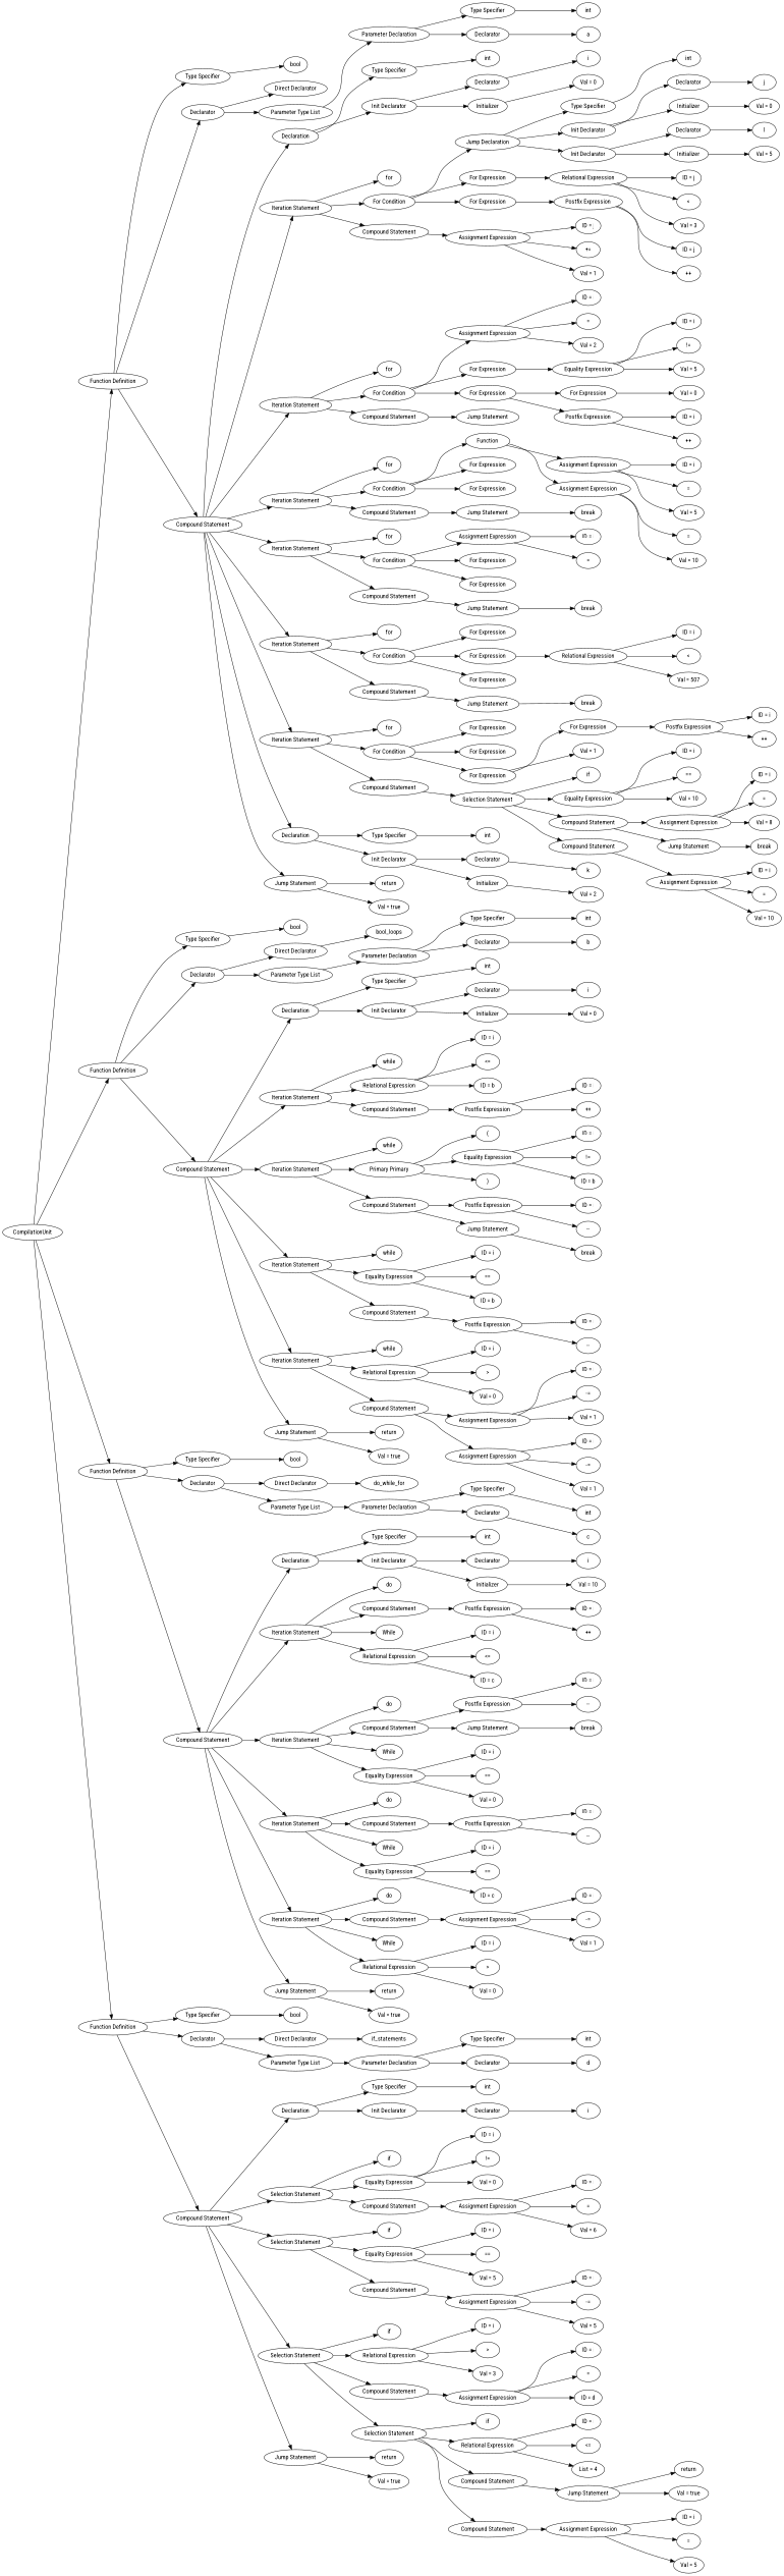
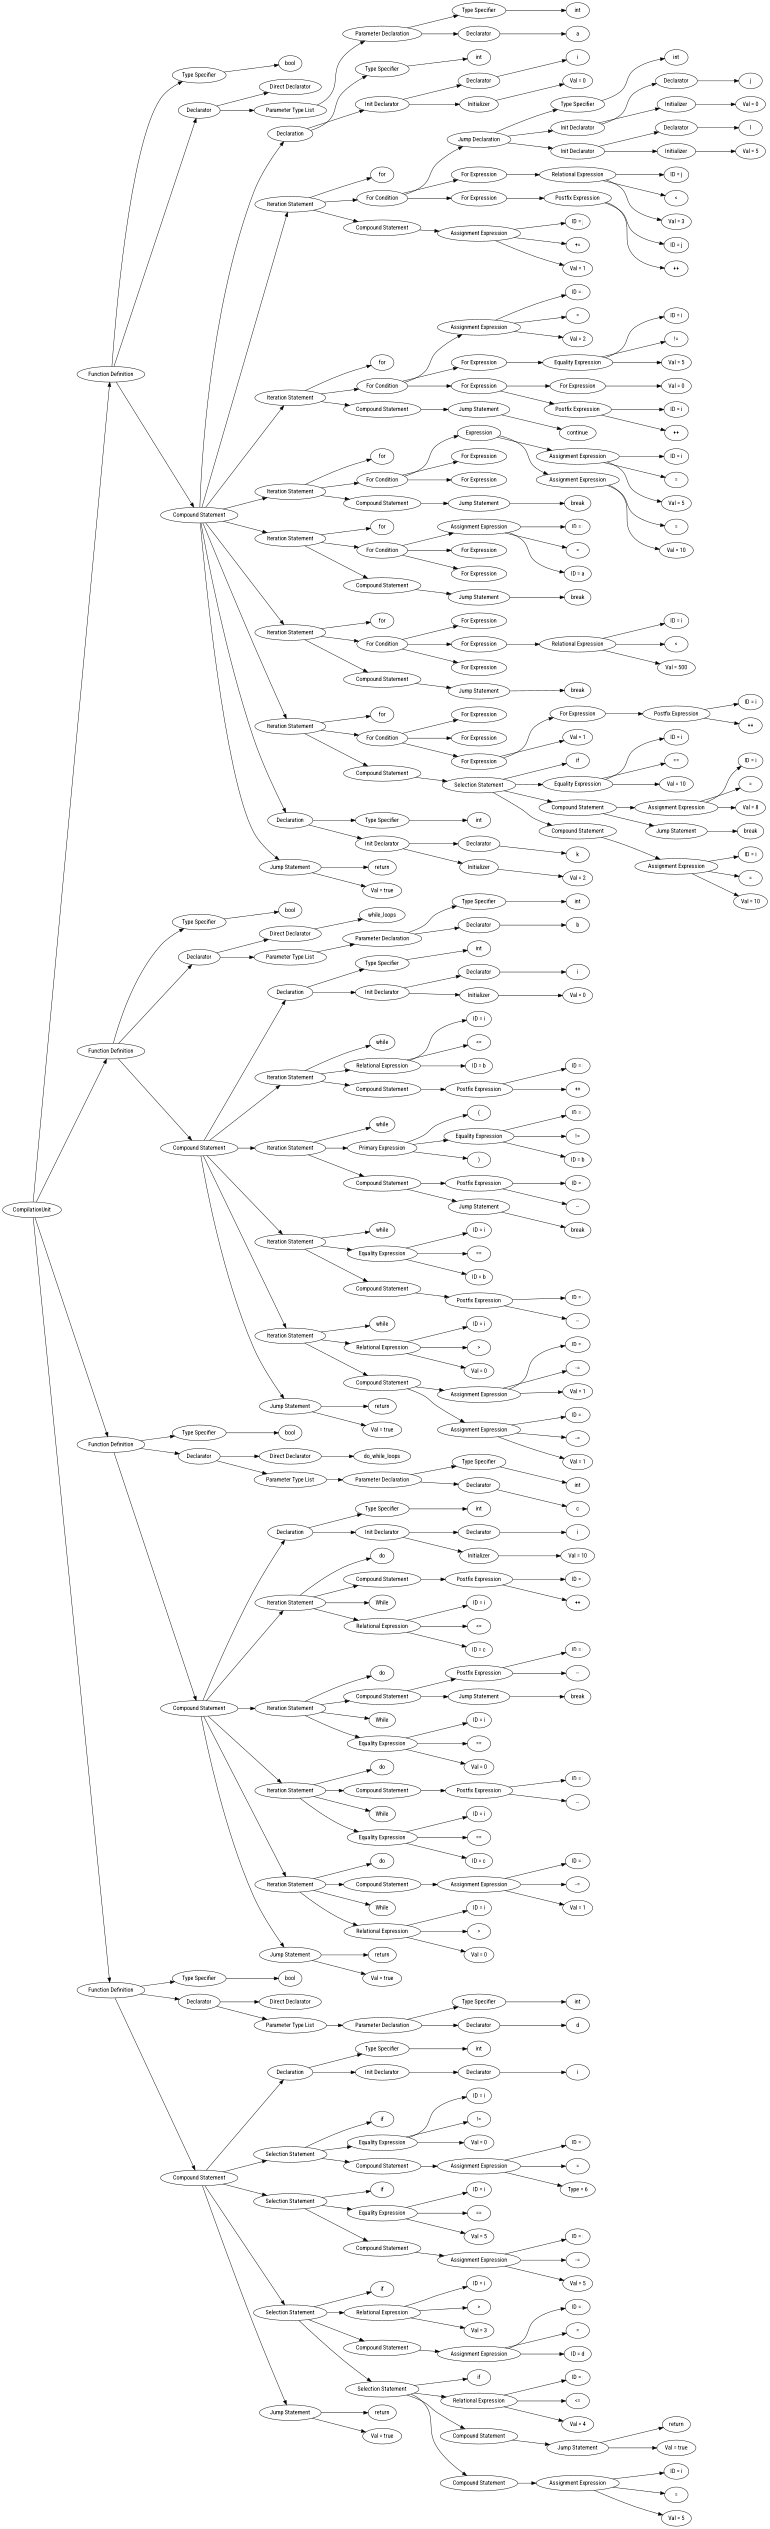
  digraph {
    fontname="Roboto Condensed"
    rankdir=LR
    node [fontname="Roboto Condensed"]
    edge [fontname="Roboto Condensed"]
    n1 [label=CompilationUnit]
    n2 [label="Function Definition"]
    n3 [label="Function Definition"]
    n4 [label="Function Definition"]
    n5 [label="Function Definition"]
    n6 [label="Type Specifier"]
    n7 [label=Declarator]
    n8 [label="Compound Statement"]
    n9 [label="Type Specifier"]
    n10 [label=Declarator]
    n11 [label="Compound Statement"]
    n12 [label="Type Specifier"]
    n13 [label=Declarator]
    n14 [label="Compound Statement"]
    n15 [label="Type Specifier"]
    n16 [label=Declarator]
    n17 [label="Compound Statement"]
    n18 [label=bool]
    n19 [label="Direct Declarator"]
    n20 [label="Parameter Type List"]
    n21 [label=Declaration]
    n22 [label="Iteration Statement"]
    n23 [label="Iteration Statement"]
    n24 [label="Iteration Statement"]
    n25 [label="Iteration Statement"]
    n26 [label="Iteration Statement"]
    n27 [label="Iteration Statement"]
    n28 [label=Declaration]
    n29 [label="Jump Statement"]
    n30 [label="Parameter Declaration"]
    n31 [label="Type Specifier"]
    n32 [label=Declarator]
    n33 [label=int]
    n34 [label=a]
    n35 [label="Type Specifier"]
    n36 [label="Init Declarator"]
    n37 [label=for]
    n38 [label="For Condition"]
    n39 [label="Compound Statement"]
    n40 [label=for]
    n41 [label="For Condition"]
    n42 [label="Compound Statement"]
    n43 [label=for]
    n44 [label="For Condition"]
    n45 [label="Compound Statement"]
    n46 [label=for]
    n47 [label="For Condition"]
    n48 [label="Compound Statement"]
    n49 [label=for]
    n50 [label="For Condition"]
    n51 [label="Compound Statement"]
    n52 [label=for]
    n53 [label="For Condition"]
    n54 [label="Compound Statement"]
    n55 [label="Type Specifier"]
    n56 [label="Init Declarator"]
    n57 [label=return]
    n58 [label="Val = true"]
    n59 [label=int]
    n60 [label=Declarator]
    n61 [label=Initializer]
    n62 [label=i]
    n63 [label="Val = 0"]
    n64 [label="Jump Declaration"]
    n65 [label="For Expression"]
    n66 [label="For Expression"]
    n67 [label="Assignment Expression"]
    n68 [label="Type Specifier"]
    n69 [label="Init Declarator"]
    n70 [label="Init Declarator"]
    n71 [label="Relational Expression"]
    n72 [label="Postfix Expression"]
    n73 [label=int]
    n74 [label=Declarator]
    n75 [label=Initializer]
    n76 [label=Declarator]
    n77 [label=Initializer]
    n78 [label=j]
    n79 [label="Val = 0"]
    n80 [label=l]
    n81 [label="Val = 5"]
    n82 [label="ID = j"]
    n83 [label="<"]
    n84 [label="Val = 3"]
    n85 [label="ID = j"]
    n86 [label="++"]
    n87 [label="ID = j"]
    n88 [label="+="]
    n89 [label="Val = 1"]
    n90 [label="Assignment Expression"]
    n91 [label="For Expression"]
    n92 [label="For Expression"]
    n93 [label="Jump Statement"]
    n94 [label="ID = i"]
    n95 [label="="]
    n96 [label="Val = 2"]
    n97 [label="Equality Expression"]
    n98 [label="For Expression"]
    n99 [label="Postfix Expression"]
    n100 [label="ID = i"]
    n101 [label="!="]
    n102 [label="Val = 5"]
    n103 [label="Val = 0"]
    n104 [label="ID = i"]
    n105 [label="++"]
-   n107 [label=Function]
+   n106 [label=continue]
+   n107 [label=Expression]
    n108 [label="For Expression"]
    n109 [label="For Expression"]
    n110 [label="Jump Statement"]
    n111 [label="Assignment Expression"]
    n112 [label="Assignment Expression"]
    n113 [label="ID = i"]
    n114 [label="="]
    n115 [label="Val = 5"]
    n116 [label="="]
    n117 [label="Val = 10"]
    n118 [label=break]
    n119 [label="Assignment Expression"]
    n120 [label="For Expression"]
    n121 [label="For Expression"]
    n122 [label="Jump Statement"]
    n123 [label="ID = i"]
    n124 [label="="]
+   n125 [label="ID = a"]
    n126 [label=break]
    n127 [label="For Expression"]
    n128 [label="For Expression"]
    n129 [label="For Expression"]
    n130 [label="Jump Statement"]
    n131 [label="Relational Expression"]
    n132 [label="ID = i"]
    n133 [label="<"]
-   n134 [label="Val = 507"]
+   n134 [label="Val = 500"]
    n135 [label=break]
    n136 [label="For Expression"]
    n137 [label="For Expression"]
    n138 [label="For Expression"]
    n139 [label="Selection Statement"]
    n140 [label="For Expression"]
    n141 [label="Val = 1"]
    n142 [label="Postfix Expression"]
    n143 [label="ID = i"]
    n144 [label="++"]
    n145 [label=if]
    n146 [label="Equality Expression"]
    n147 [label="Compound Statement"]
    n148 [label="Compound Statement"]
    n149 [label="ID = i"]
    n150 [label="=="]
    n151 [label="Val = 10"]
    n152 [label="Assignment Expression"]
    n153 [label="Jump Statement"]
    n154 [label="Assignment Expression"]
    n155 [label="ID = i"]
    n156 [label="="]
    n157 [label="Val = 8"]
    n158 [label=break]
    n159 [label="ID = i"]
    n160 [label="="]
    n161 [label="Val = 10"]
    n162 [label=int]
    n163 [label=Declarator]
    n164 [label=Initializer]
    n165 [label=k]
    n166 [label="Val = 2"]
    n167 [label=bool]
    n168 [label="Direct Declarator"]
    n169 [label="Parameter Type List"]
    n170 [label=Declaration]
    n171 [label="Iteration Statement"]
    n172 [label="Iteration Statement"]
    n173 [label="Iteration Statement"]
    n174 [label="Iteration Statement"]
    n175 [label="Jump Statement"]
-   n176 [label=bool_loops]
+   n176 [label=while_loops]
    n177 [label="Parameter Declaration"]
    n178 [label="Type Specifier"]
    n179 [label=Declarator]
    n180 [label=int]
    n181 [label=b]
    n182 [label="Type Specifier"]
    n183 [label="Init Declarator"]
    n184 [label=while]
    n185 [label="Relational Expression"]
    n186 [label="Compound Statement"]
    n187 [label=while]
-   n188 [label="Primary Primary"]
+   n188 [label="Primary Expression"]
    n189 [label="Compound Statement"]
    n190 [label=while]
    n191 [label="Equality Expression"]
    n192 [label="Compound Statement"]
    n193 [label=while]
    n194 [label="Relational Expression"]
    n195 [label="Compound Statement"]
    n196 [label=return]
    n197 [label="Val = true"]
    n198 [label=int]
    n199 [label=Declarator]
    n200 [label=Initializer]
    n201 [label=i]
    n202 [label="Val = 0"]
    n203 [label="ID = i"]
    n204 [label="<="]
    n205 [label="ID = b"]
    n206 [label="Postfix Expression"]
    n207 [label="ID = i"]
    n208 [label="++"]
    n209 [label="("]
    n210 [label="Equality Expression"]
    n211 [label=")"]
    n212 [label="Postfix Expression"]
    n213 [label="Jump Statement"]
    n214 [label="ID = i"]
    n215 [label="!="]
    n216 [label="ID = b"]
    n217 [label="ID = i"]
    n218 [label="--"]
    n219 [label=break]
    n220 [label="ID = i"]
    n221 [label="=="]
    n222 [label="ID = b"]
    n223 [label="Postfix Expression"]
    n224 [label="ID = i"]
    n225 [label="--"]
    n226 [label="ID = i"]
    n227 [label=">"]
    n228 [label="Val = 0"]
    n229 [label="Assignment Expression"]
    n230 [label="Assignment Expression"]
    n231 [label="ID = i"]
    n232 [label="-="]
    n233 [label="Val = 1"]
    n234 [label="ID = i"]
    n235 [label="-="]
    n236 [label="Val = 1"]
    n237 [label=bool]
    n238 [label="Direct Declarator"]
    n239 [label="Parameter Type List"]
    n240 [label=Declaration]
    n241 [label="Iteration Statement"]
    n242 [label="Iteration Statement"]
    n243 [label="Iteration Statement"]
    n244 [label="Iteration Statement"]
    n245 [label="Jump Statement"]
-   n246 [label=do_while_for]
+   n246 [label=do_while_loops]
    n247 [label="Parameter Declaration"]
    n248 [label="Type Specifier"]
    n249 [label=Declarator]
    n250 [label=int]
    n251 [label=c]
    n252 [label="Type Specifier"]
    n253 [label="Init Declarator"]
    n254 [label=do]
    n255 [label="Compound Statement"]
    n256 [label=While]
    n257 [label="Relational Expression"]
    n258 [label=do]
    n259 [label="Compound Statement"]
    n260 [label=While]
    n261 [label="Equality Expression"]
    n262 [label=do]
    n263 [label="Compound Statement"]
    n264 [label=While]
    n265 [label="Equality Expression"]
    n266 [label=do]
    n267 [label="Compound Statement"]
    n268 [label=While]
    n269 [label="Relational Expression"]
    n270 [label=return]
    n271 [label="Val = true"]
    n272 [label=int]
    n273 [label=Declarator]
    n274 [label=Initializer]
    n275 [label=i]
    n276 [label="Val = 10"]
    n277 [label="Postfix Expression"]
    n278 [label="ID = i"]
    n279 [label="<="]
    n280 [label="ID = c"]
    n281 [label="ID = i"]
    n282 [label="++"]
    n283 [label="Postfix Expression"]
    n284 [label="Jump Statement"]
    n285 [label="ID = i"]
    n286 [label="=="]
    n287 [label="Val = 0"]
    n288 [label="ID = i"]
    n289 [label="--"]
    n290 [label=break]
    n291 [label="Postfix Expression"]
    n292 [label="ID = i"]
    n293 [label="=="]
    n294 [label="ID = c"]
    n295 [label="ID = i"]
    n296 [label="--"]
    n297 [label="Assignment Expression"]
    n298 [label="ID = i"]
    n299 [label=">"]
    n300 [label="Val = 0"]
    n301 [label="ID = i"]
    n302 [label="-="]
    n303 [label="Val = 1"]
    n304 [label=bool]
    n305 [label="Direct Declarator"]
    n306 [label="Parameter Type List"]
    n307 [label=Declaration]
    n308 [label="Selection Statement"]
    n309 [label="Selection Statement"]
    n310 [label="Selection Statement"]
    n311 [label="Jump Statement"]
-   n312 [label=if_statements]
    n313 [label="Parameter Declaration"]
    n314 [label="Type Specifier"]
    n315 [label=Declarator]
    n316 [label=int]
    n317 [label=d]
    n318 [label="Type Specifier"]
    n319 [label="Init Declarator"]
    n320 [label=if]
    n321 [label="Equality Expression"]
    n322 [label="Compound Statement"]
    n323 [label=if]
    n324 [label="Equality Expression"]
    n325 [label="Compound Statement"]
    n326 [label=if]
    n327 [label="Relational Expression"]
    n328 [label="Compound Statement"]
    n329 [label="Selection Statement"]
    n330 [label=return]
    n331 [label="Val = true"]
    n332 [label=int]
    n333 [label=Declarator]
    n334 [label=i]
    n335 [label="ID = i"]
    n336 [label="!="]
    n337 [label="Val = 0"]
    n338 [label="Assignment Expression"]
    n339 [label="ID = i"]
    n340 [label="="]
-   n341 [label="Val = 6"]
+   n341 [label="Type = 6"]
    n342 [label="ID = i"]
    n343 [label="=="]
    n344 [label="Val = 5"]
    n345 [label="Assignment Expression"]
    n346 [label="ID = i"]
    n347 [label="-="]
    n348 [label="Val = 5"]
    n349 [label="ID = i"]
    n350 [label=">"]
    n351 [label="Val = 3"]
    n352 [label="Assignment Expression"]
    n353 [label=if]
    n354 [label="Relational Expression"]
    n355 [label="Compound Statement"]
    n356 [label="Compound Statement"]
    n357 [label="ID = i"]
    n358 [label="="]
    n359 [label="ID = d"]
    n360 [label="ID = i"]
    n361 [label="<="]
-   n362 [label="List = 4"]
+   n362 [label="Val = 4"]
    n363 [label="Jump Statement"]
    n364 [label="Assignment Expression"]
    n365 [label=return]
    n366 [label="Val = true"]
    n367 [label="ID = i"]
    n368 [label="="]
    n369 [label="Val = 5"]
    n1 -> n2
    n1 -> n3
    n1 -> n4
    n1 -> n5
    n2 -> n6
    n2 -> n7
    n2 -> n8
    n3 -> n9
    n3 -> n10
    n3 -> n11
    n4 -> n12
    n4 -> n13
    n4 -> n14
    n5 -> n15
    n5 -> n16
    n5 -> n17
    n6 -> n18
    n7 -> n19
    n7 -> n20
    n8 -> n21
    n8 -> n22
    n8 -> n23
    n8 -> n24
    n8 -> n25
    n8 -> n26
    n8 -> n27
    n8 -> n28
    n8 -> n29
    n9 -> n167
    n10 -> n168
    n10 -> n169
    n11 -> n170
    n11 -> n171
    n11 -> n172
    n11 -> n173
    n11 -> n174
    n11 -> n175
    n12 -> n237
    n13 -> n238
    n13 -> n239
    n14 -> n240
    n14 -> n241
    n14 -> n242
    n14 -> n243
    n14 -> n244
    n14 -> n245
    n15 -> n304
    n16 -> n305
    n16 -> n306
    n17 -> n307
    n17 -> n308
    n17 -> n309
    n17 -> n310
    n17 -> n311
    n20 -> n30
    n21 -> n35
    n21 -> n36
    n22 -> n37
    n22 -> n38
    n22 -> n39
    n23 -> n40
    n23 -> n41
    n23 -> n42
    n24 -> n43
    n24 -> n44
    n24 -> n45
    n25 -> n46
    n25 -> n47
    n25 -> n48
    n26 -> n49
    n26 -> n50
    n26 -> n51
    n27 -> n52
    n27 -> n53
    n27 -> n54
    n28 -> n55
    n28 -> n56
    n29 -> n57
    n29 -> n58
    n30 -> n31
    n30 -> n32
    n31 -> n33
    n32 -> n34
    n35 -> n59
    n36 -> n60
    n36 -> n61
    n38 -> n64
    n38 -> n65
    n38 -> n66
    n39 -> n67
    n41 -> n90
    n41 -> n91
    n41 -> n92
    n42 -> n93
    n44 -> n107
    n44 -> n108
    n44 -> n109
    n45 -> n110
    n47 -> n119
    n47 -> n120
    n47 -> n121
    n48 -> n122
    n50 -> n127
    n50 -> n128
    n50 -> n129
    n51 -> n130
    n53 -> n136
    n53 -> n137
    n53 -> n138
    n54 -> n139
    n55 -> n162
    n56 -> n163
    n56 -> n164
    n60 -> n62
    n61 -> n63
    n64 -> n68
    n64 -> n69
    n64 -> n70
    n65 -> n71
    n66 -> n72
    n67 -> n87
    n67 -> n88
    n67 -> n89
    n68 -> n73
    n69 -> n74
    n69 -> n75
    n70 -> n76
    n70 -> n77
    n71 -> n82
    n71 -> n83
    n71 -> n84
    n72 -> n85
    n72 -> n86
    n74 -> n78
    n75 -> n79
    n76 -> n80
    n77 -> n81
    n90 -> n94
    n90 -> n95
    n90 -> n96
    n91 -> n97
    n92 -> n98
    n92 -> n99
+   n93 -> n106
    n97 -> n100
    n97 -> n101
    n97 -> n102
    n98 -> n103
    n99 -> n104
    n99 -> n105
    n107 -> n111
    n107 -> n112
    n110 -> n118
    n111 -> n113
    n111 -> n114
    n111 -> n115
    n112 -> n116
    n112 -> n117
    n119 -> n123
    n119 -> n124
+   n119 -> n125
    n122 -> n126
    n128 -> n131
    n130 -> n135
    n131 -> n132
    n131 -> n133
    n131 -> n134
    n138 -> n140
    n138 -> n141
    n139 -> n145
    n139 -> n146
    n139 -> n147
    n139 -> n148
    n140 -> n142
    n142 -> n143
    n142 -> n144
    n146 -> n149
    n146 -> n150
    n146 -> n151
    n147 -> n152
    n147 -> n153
    n148 -> n154
    n152 -> n155
    n152 -> n156
    n152 -> n157
    n153 -> n158
    n154 -> n159
    n154 -> n160
    n154 -> n161
    n163 -> n165
    n164 -> n166
    n168 -> n176
    n169 -> n177
    n170 -> n182
    n170 -> n183
    n171 -> n184
    n171 -> n185
    n171 -> n186
    n172 -> n187
    n172 -> n188
    n172 -> n189
    n173 -> n190
    n173 -> n191
    n173 -> n192
    n174 -> n193
    n174 -> n194
    n174 -> n195
    n175 -> n196
    n175 -> n197
    n177 -> n178
    n177 -> n179
    n178 -> n180
    n179 -> n181
    n182 -> n198
    n183 -> n199
    n183 -> n200
    n185 -> n203
    n185 -> n204
    n185 -> n205
    n186 -> n206
    n188 -> n209
    n188 -> n210
    n188 -> n211
    n189 -> n212
    n189 -> n213
    n191 -> n220
    n191 -> n221
    n191 -> n222
    n192 -> n223
    n194 -> n226
    n194 -> n227
    n194 -> n228
    n195 -> n229
    n195 -> n230
    n199 -> n201
    n200 -> n202
    n206 -> n207
    n206 -> n208
    n210 -> n214
    n210 -> n215
    n210 -> n216
    n212 -> n217
    n212 -> n218
    n213 -> n219
    n223 -> n224
    n223 -> n225
    n229 -> n231
    n229 -> n232
    n229 -> n233
    n230 -> n234
    n230 -> n235
    n230 -> n236
    n238 -> n246
    n239 -> n247
    n240 -> n252
    n240 -> n253
    n241 -> n254
    n241 -> n255
    n241 -> n256
    n241 -> n257
    n242 -> n258
    n242 -> n259
    n242 -> n260
    n242 -> n261
    n243 -> n262
    n243 -> n263
    n243 -> n264
    n243 -> n265
    n244 -> n266
    n244 -> n267
    n244 -> n268
    n244 -> n269
    n245 -> n270
    n245 -> n271
    n247 -> n248
    n247 -> n249
    n248 -> n250
    n249 -> n251
    n252 -> n272
    n253 -> n273
    n253 -> n274
    n255 -> n277
    n257 -> n278
    n257 -> n279
    n257 -> n280
    n259 -> n283
    n259 -> n284
    n261 -> n285
    n261 -> n286
    n261 -> n287
    n263 -> n291
    n265 -> n292
    n265 -> n293
    n265 -> n294
    n267 -> n297
    n269 -> n298
    n269 -> n299
    n269 -> n300
    n273 -> n275
    n274 -> n276
    n277 -> n281
    n277 -> n282
    n283 -> n288
    n283 -> n289
    n284 -> n290
    n291 -> n295
    n291 -> n296
    n297 -> n301
    n297 -> n302
    n297 -> n303
-   n305 -> n312
    n306 -> n313
    n307 -> n318
    n307 -> n319
    n308 -> n320
    n308 -> n321
    n308 -> n322
    n309 -> n323
    n309 -> n324
    n309 -> n325
    n310 -> n326
    n310 -> n327
    n310 -> n328
    n310 -> n329
    n311 -> n330
    n311 -> n331
    n313 -> n314
    n313 -> n315
    n314 -> n316
    n315 -> n317
    n318 -> n332
    n319 -> n333
    n321 -> n335
    n321 -> n336
    n321 -> n337
    n322 -> n338
    n324 -> n342
    n324 -> n343
    n324 -> n344
    n325 -> n345
    n327 -> n349
    n327 -> n350
    n327 -> n351
    n328 -> n352
    n329 -> n353
    n329 -> n354
    n329 -> n355
    n329 -> n356
    n333 -> n334
    n338 -> n339
    n338 -> n340
    n338 -> n341
    n345 -> n346
    n345 -> n347
    n345 -> n348
    n352 -> n357
    n352 -> n358
    n352 -> n359
    n354 -> n360
    n354 -> n361
    n354 -> n362
    n355 -> n363
    n356 -> n364
    n363 -> n365
    n363 -> n366
    n364 -> n367
    n364 -> n368
    n364 -> n369
  }
